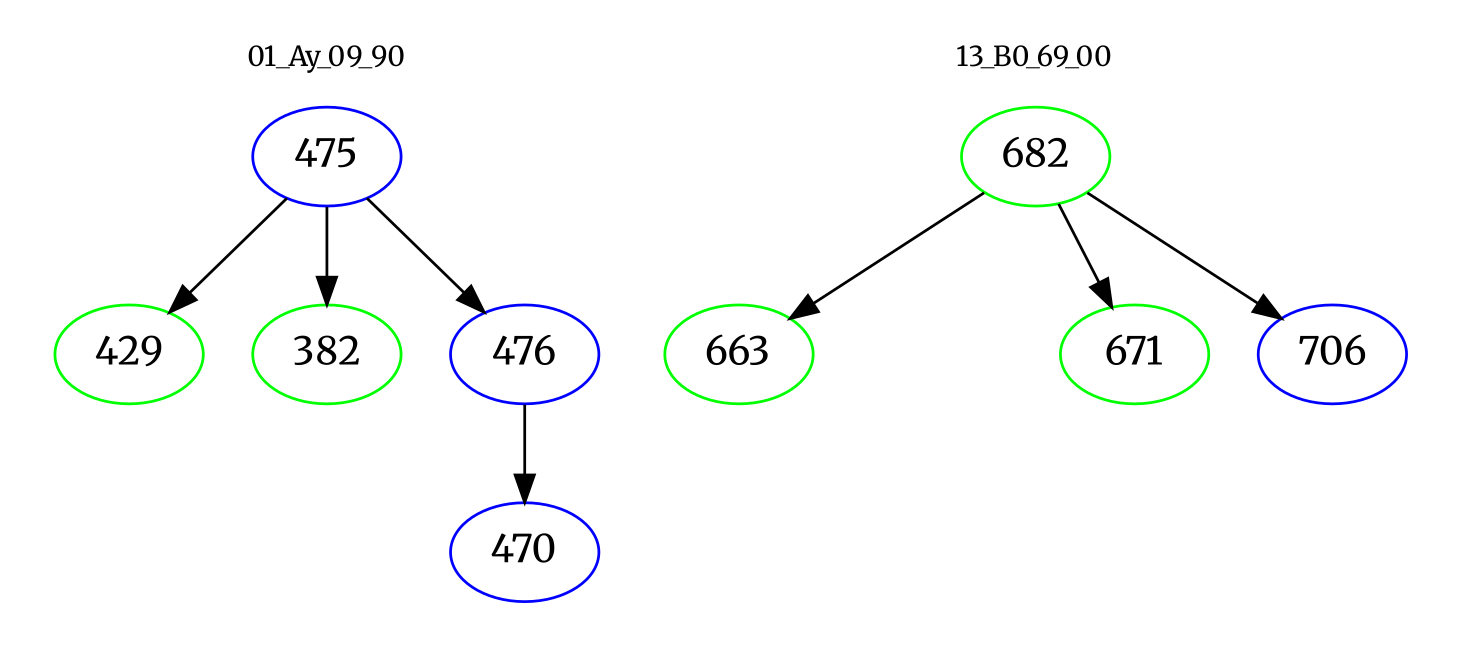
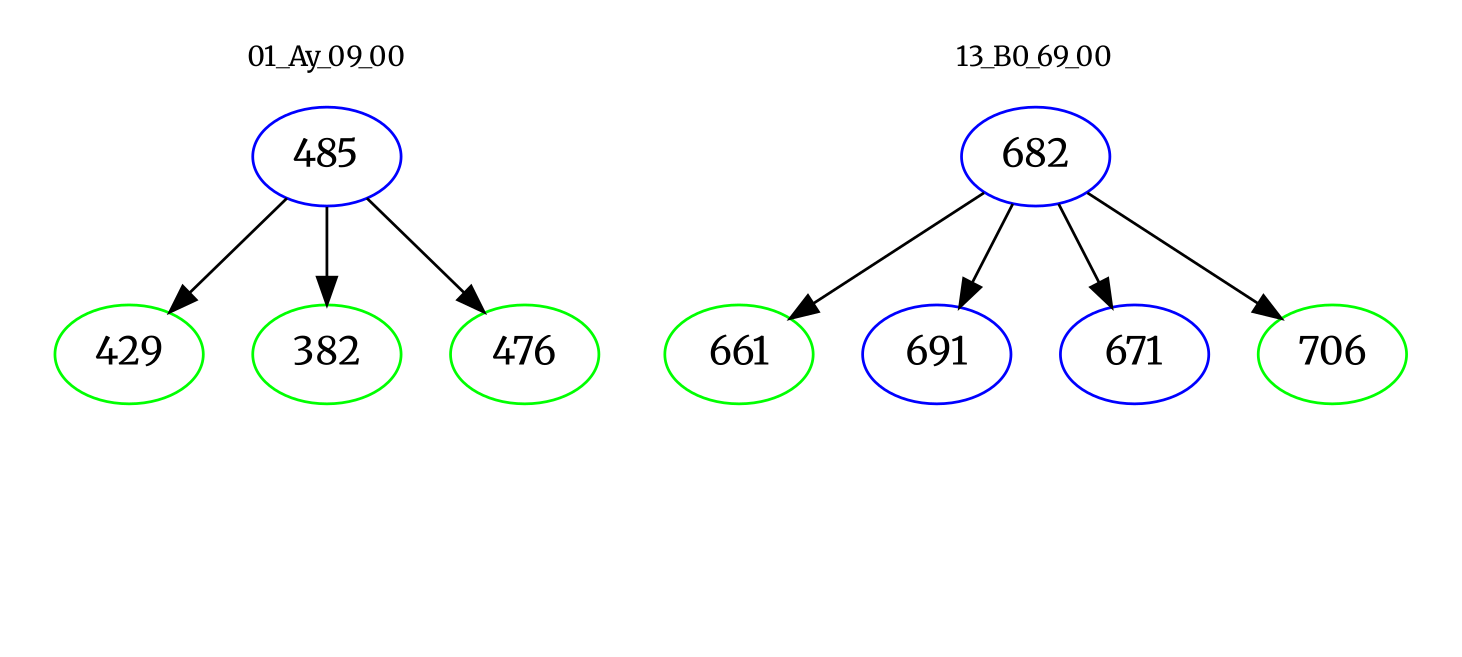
  digraph {
    fontname=Merriweather
    node [color=blue fontname=Merriweather]
    edge [color=black fontname=Merriweather]
-   n1 [label=475]
+   n1 [label=485]
    n2 [color=green label=429]
    n3 [color=green label=382]
-   n4 [label=476]
-   n5 [label=470]
-   n6 [color=green label=682]
-   n7 [color=green label=663]
-   n9 [color=green label=671]
-   n10 [label=706]
+   n4 [color=green label=476]
+   n6 [label=682]
+   n7 [color=green label=661]
+   n8 [label=691]
+   n9 [label=671]
+   n10 [color=green label=706]
    subgraph cluster_1 {
      color=white
      fontsize=10
-     label="01_Ay_09_90"
+     label="01_Ay_09_00"
      n1
      n2
      n3
      n4
-     n5
    }
    subgraph cluster_2 {
      color=white
      fontsize=10
      label="13_B0_69_00"
      n6
      n7
+     n8
      n9
      n10
    }
    n1 -> n2
    n1 -> n3
    n1 -> n4
-   n4 -> n5
    n6 -> n7
+   n6 -> n8
    n6 -> n9
    n6 -> n10
  }
